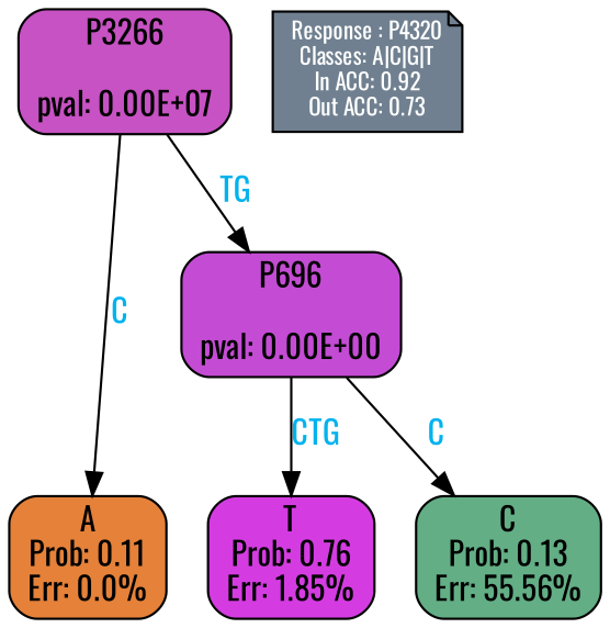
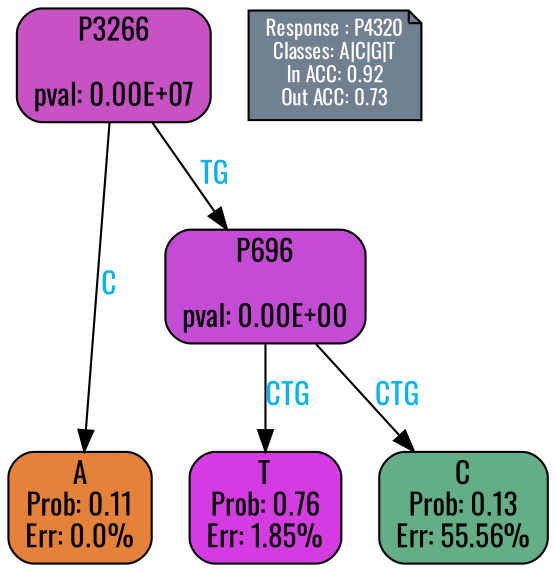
  digraph {
    fontname=Oswald
    ranksep=equally
    splines=polylines
    node [color=black fontname=Oswald shape=box style="filled, rounded"]
    edge [fontcolor=deepskyblue2 fontname=Oswald]
    n1 [fillcolor="#e58139" label="A\nProb: 0.11\nErr: 0.0%"]
    n2 [fillcolor="#d43ce1" label="T\nProb: 0.76\nErr: 1.85%"]
    n3 [fillcolor="#63ae85" label="C\nProb: 0.13\nErr: 55.56%"]
    n4 [align=left fillcolor=slategray fontcolor=white fontsize=10 label="Response : P4320\nClasses: A|C|G|T\nIn ACC: 0.92\nOut ACC: 0.73\n" shape=note style=filled]
    n5 [fillcolor="#c752c3" label="P3266\n\npval: 0.00E+07"]
    n6 [fillcolor="#c44cd4" label="P696\n\npval: 0.00E+00"]
    subgraph sub_1 {
      rank=same
      n1
      n2
      n3
    }
    subgraph sub_2 {
      rank=same
      n4
      n5
    }
    n5 -> n1 [label=C]
    n5 -> n6 [label=TG]
    n6 -> n2 [label=CTG]
-   n6 -> n3 [label=C]
+   n6 -> n3 [label=CTG]
  }
